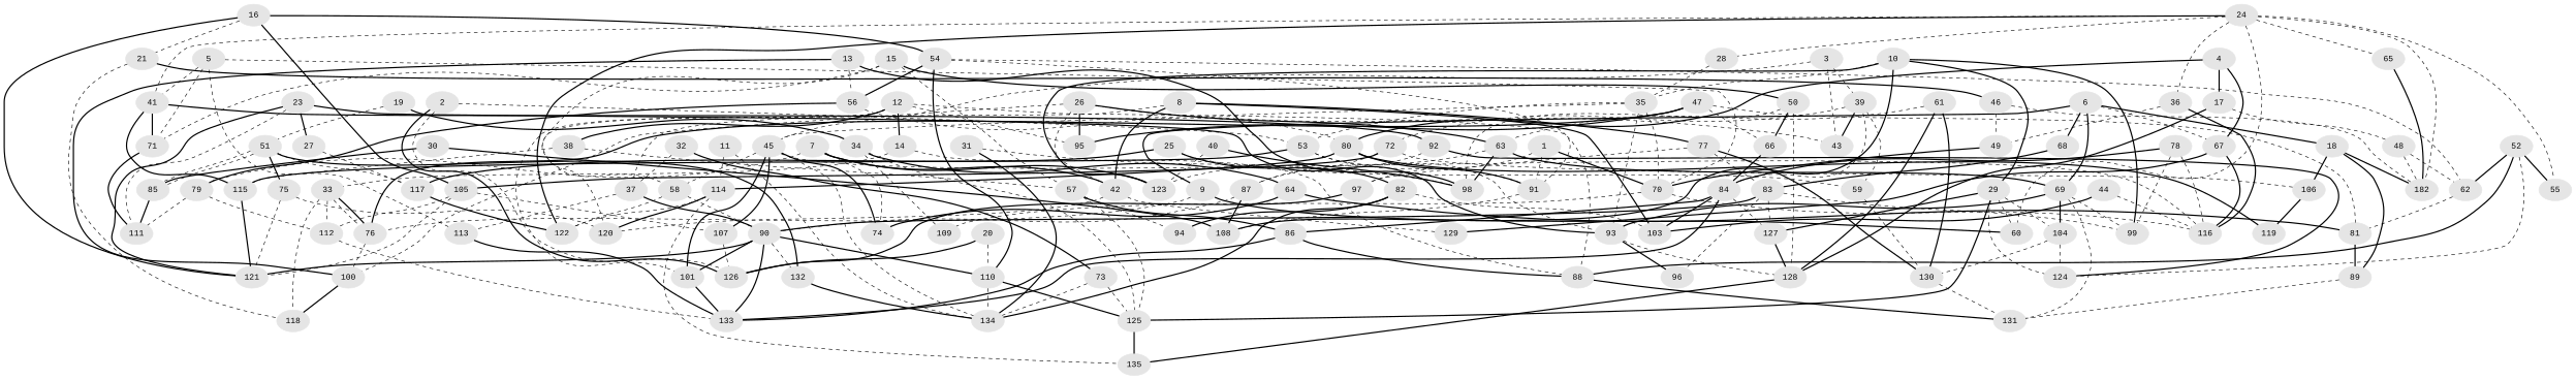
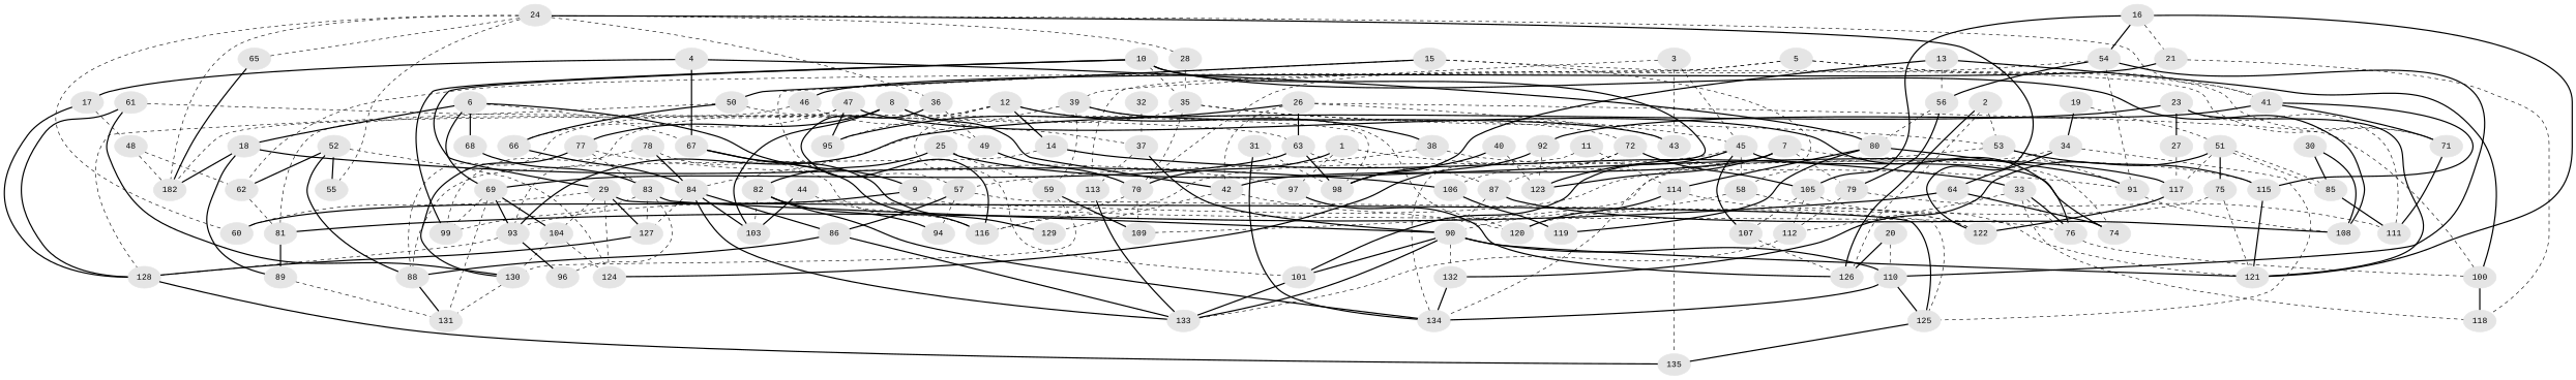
  graph {
    fontname="Liberation Mono"
    node [color=gray90 fontname="Liberation Mono" style=filled]
    edge [fontname="Liberation Mono" style=dashed]
    1
    70
    91
    97
    109
    116
    108
    126
    2
    53
    93
    115
    3
    39
    43
    45
    59
    72
    84
    74
    134
    101
    58
    107
    4
    17
    67
    80
    48
    128
    129
    114
    119
    5
    41
    71
    113
    92
    111
    133
    6
    9
    18
    68
    69
    60
    76
    89
    n49 [label=182]
    106
    83
    99
    104
    131
    7
    42
    79
    123
    120
    112
    8
    37
    77
    103
    90
    130
    100
    10
    29
    35
    124
    125
    127
    11
    122
    135
    12
    14
    38
    88
    95
    33
    57
    13
    56
    98
    118
    15
    50
    66
    86
    94
    16
    21
    54
    105
    121
    46
    110
    62
    19
    34
    51
    64
    117
    85
    75
    132
    20
    49
    23
    27
    96
    24
    28
    36
    55
    65
    25
    82
    26
    63
    87
    30
    31
    32
-   73
    81
    40
    44
    47
    52
    61
    78
    1 -- 70 [style=bold]
    1 -- 91
    1 -- 97
    70 -- 109
    70 -- 116
    91 -- 108
    97 -- 126 [style=bold]
    2 -- 126 [style=bold]
    2 -- 126
    2 -- 53
    53 -- 91
    53 -- 93
    53 -- 115 [style=bold]
    93 -- 128
    93 -- 96 [style=bold]
    115 -- 121 [style=bold]
    3 -- 39
    3 -- 43
    3 -- 45
    39 -- 43 [style=bold]
    39 -- 59
    39 -- 72
    39 -- 84
    45 -- 116
    45 -- 74 [style=bold]
    45 -- 134
    45 -- 101 [style=bold]
    45 -- 58
    45 -- 107 [style=bold]
+   59 -- 109 [style=bold]
    59 -- 130
    72 -- 106
    72 -- 105 [style=bold]
    72 -- 87
    84 -- 133 [style=bold]
    84 -- 103 [style=bold]
    84 -- 127
    84 -- 86 [style=bold]
    101 -- 133 [style=bold]
    58 -- 90
    58 -- 122
    107 -- 126
    4 -- 17 [style=bold]
    4 -- 67 [style=bold]
    4 -- 80 [style=bold]
    17 -- 48
    17 -- 128 [style=bold]
    67 -- 116 [style=bold]
    67 -- 129 [style=bold]
    80 -- 91 [style=bold]
    80 -- 114 [style=bold]
    80 -- 119 [style=bold]
    48 -- n49
    48 -- 62
    128 -- 135 [style=bold]
    114 -- 120 [style=bold]
    114 -- 122
    114 -- 135
    5 -- 70
    5 -- 41
    5 -- 71
    5 -- 113
    41 -- 115 [style=bold]
    41 -- 71 [style=bold]
    41 -- 92 [style=bold]
    71 -- 111 [style=bold]
    113 -- 133 [style=bold]
    92 -- 123
    92 -- 124 [style=bold]
    6 -- 67
    6 -- 9 [style=bold]
    6 -- 18 [style=bold]
    6 -- 68 [style=bold]
    6 -- 69 [style=bold]
    9 -- 60 [style=bold]
    9 -- 76
    18 -- 89 [style=bold]
    18 -- n49 [style=bold]
    18 -- 106 [style=bold]
    68 -- 83 [style=bold]
    69 -- 93 [style=bold]
    69 -- 99
    69 -- 104 [style=bold]
    69 -- 131
    76 -- 100
    89 -- 131
    106 -- 119 [style=bold]
    83 -- 99
    83 -- 90 [style=bold]
    83 -- 127
    83 -- 96
    104 -- 130
    104 -- 124
    7 -- 74
    7 -- 42 [style=bold]
    7 -- 79
    7 -- 123 [style=bold]
    42 -- 129
    42 -- 120
    79 -- 111
    79 -- 112
    112 -- 133
    8 -- 42 [style=bold]
    8 -- 37
    8 -- 77 [style=bold]
    8 -- 103 [style=bold]
    37 -- 113
    37 -- 90 [style=bold]
    77 -- 97
    77 -- 83
    77 -- 130 [style=bold]
    90 -- 101 [style=bold]
    90 -- 133 [style=bold]
    90 -- 121 [style=bold]
    90 -- 110 [style=bold]
    90 -- 132
    130 -- 131
    100 -- 118 [style=bold]
    10 -- 108 [style=bold]
    10 -- 99 [style=bold]
    10 -- 123 [style=bold]
    10 -- 29 [style=bold]
    10 -- 35
    29 -- 60
    29 -- 104
    29 -- 124
    29 -- 125 [style=bold]
    29 -- 127 [style=bold]
    35 -- 70
    35 -- 53
    35 -- 93
    35 -- 45
    125 -- 135 [style=bold]
    127 -- 128 [style=bold]
    11 -- 134
    11 -- 114
    12 -- 101
    12 -- 120
    12 -- 14 [style=bold]
    12 -- 38 [style=bold]
    12 -- 88
    12 -- 95
    14 -- 88
-   14 -- 33
+   14 -- 33 [style=bold]
    38 -- 115
    38 -- 57
    88 -- 131 [style=bold]
    33 -- 76
    33 -- 76 [style=bold]
    33 -- 112
    33 -- 118
    57 -- 125
    57 -- 86 [style=bold]
    57 -- 94
    13 -- 100 [style=bold]
    13 -- 56
    13 -- 98 [style=bold]
    56 -- 80
    56 -- 79 [style=bold]
    15 -- 58
    15 -- 71
    15 -- 57
    15 -- 50 [style=bold]
    50 -- 128
    50 -- 98
    50 -- 66 [style=bold]
    66 -- 84 [style=bold]
    86 -- 133 [style=bold]
    86 -- 88 [style=bold]
    16 -- 21
    16 -- 54 [style=bold]
    16 -- 105 [style=bold]
    16 -- 121 [style=bold]
    21 -- 118
    21 -- 46 [style=bold]
    54 -- 91
    54 -- 56 [style=bold]
    54 -- 110 [style=bold]
    54 -- 62
    105 -- 107
    105 -- 112
    105 -- 121
    46 -- n49
    46 -- 49
-   110 -- 134
+   110 -- 134 [style=bold]
    110 -- 125 [style=bold]
    62 -- 81
    19 -- 34 [style=bold]
    19 -- 51
    34 -- 109
    34 -- 125
    34 -- 64 [style=bold]
    51 -- 117
    51 -- 85
    51 -- 85
    51 -- 75 [style=bold]
    51 -- 132 [style=bold]
    64 -- 74 [style=bold]
    64 -- 81 [style=bold]
    117 -- 122 [style=bold]
    85 -- 111 [style=bold]
    75 -- 120
    75 -- 121
    132 -- 134 [style=bold]
    20 -- 126 [style=bold]
    20 -- 110
    49 -- 70 [style=bold]
    23 -- 93 [style=bold]
    23 -- 111
    23 -- 121 [style=bold]
    23 -- 27 [style=bold]
    27 -- 117
    24 -- 41
    24 -- 60
    24 -- n49
    24 -- 122 [style=bold]
    24 -- 28
    24 -- 36
    24 -- 55
    24 -- 65
    28 -- 35
    36 -- 116 [style=bold]
    36 -- 49
    65 -- n49 [style=bold]
    25 -- 59
    25 -- 117 [style=bold]
    25 -- 82 [style=bold]
    82 -- 134 [style=bold]
    82 -- 103
    82 -- 94 [style=bold]
    26 -- 43
    26 -- 42
    26 -- 100
    26 -- 95 [style=bold]
    26 -- 63 [style=bold]
    63 -- 69 [style=bold]
    63 -- 98 [style=bold]
    63 -- 87
    87 -- 108 [style=bold]
    87 -- 90
    30 -- 108 [style=bold]
    30 -- 85 [style=bold]
    31 -- 134 [style=bold]
    31 -- 98
    32 -- 37
-   32 -- 73 [style=bold]
-   73 -- 134
-   73 -- 125
    81 -- 89 [style=bold]
    40 -- 123
    40 -- 98 [style=bold]
    44 -- 116
    44 -- 103 [style=bold]
    47 -- 76 [style=bold]
    47 -- 95 [style=bold]
    47 -- 66
    47 -- 81
    52 -- 124
    52 -- 88 [style=bold]
    52 -- 62 [style=bold]
    52 -- 55 [style=bold]
    61 -- 128 [style=bold]
    61 -- 130 [style=bold]
    61 -- 63
    78 -- 116
    78 -- 84 [style=bold]
    78 -- 99
  }
